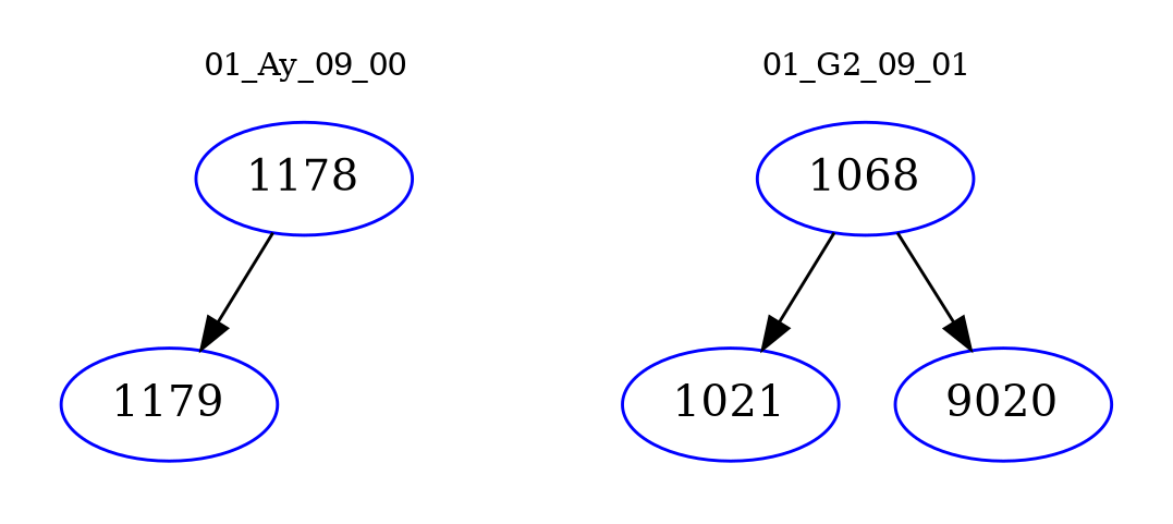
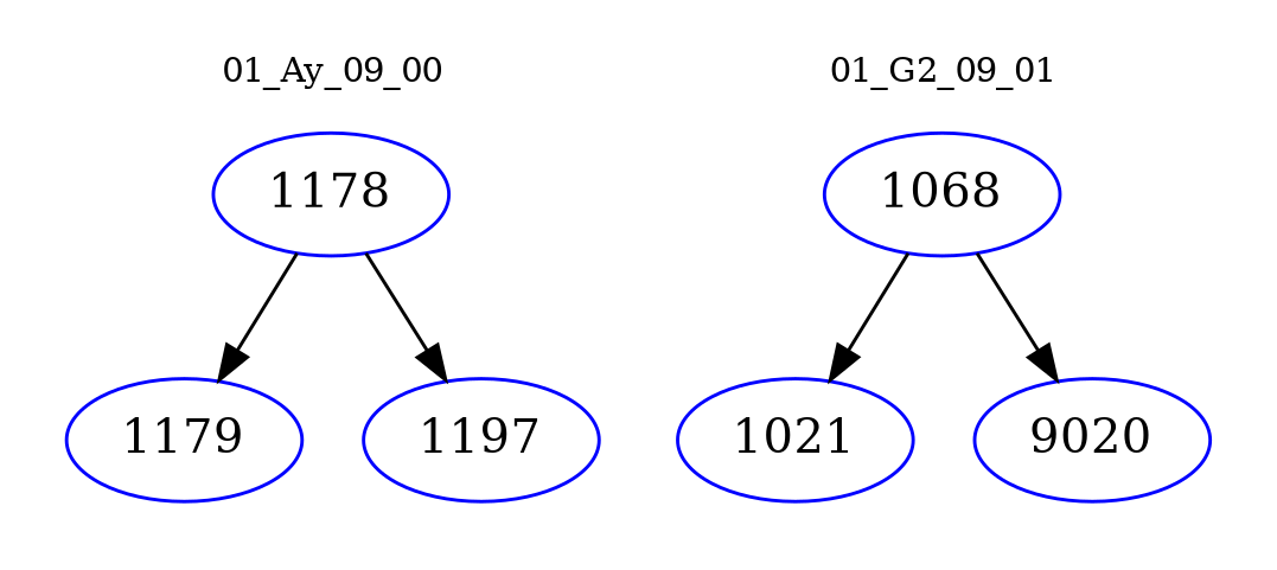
  digraph {
    node [color=blue]
    edge [color=black]
    n1 [label=1178]
    n2 [label=1179]
+   n3 [label=1197]
    n4 [label=1068]
    n5 [label=1021]
    n6 [label=9020]
    subgraph cluster_1 {
      color=white
      fontsize=10
      label="01_Ay_09_00"
      n1
      n2
+     n3
    }
    subgraph cluster_2 {
      color=white
      fontsize=10
      label="01_G2_09_01"
      n4
      n5
      n6
    }
    n1 -> n2
+   n1 -> n3
    n4 -> n5
    n4 -> n6
  }
